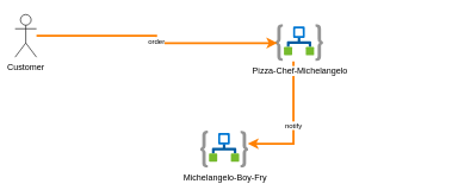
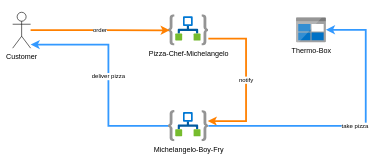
  <mxCell id="0" />
  <mxCell id="1" parent="0" />
  <mxCell id="2" value="notify" style="edgeStyle=orthogonalEdgeStyle;rounded=0;orthogonalLoop=1;jettySize=auto;html=1;entryX=0.983;entryY=0.343;entryDx=0;entryDy=0;entryPerimeter=0;fontSize=10;strokeWidth=3;strokeColor=#FF8000;" parent="1" source="3" target="8" edge="1"><mxGeometry relative="1" as="geometry"><Array as="points"><mxPoint x="410" y="64" /><mxPoint x="410" y="202" /></Array></mxGeometry></mxCell>
- <mxCell id="3" value="Pizza-Chef-Michelangelo" style="aspect=fixed;html=1;points=[];align=center;image;fontSize=12;image=img/lib/azure2/integration/Logic_Apps.svg;" parent="1" vertex="1"><mxGeometry x="385" y="34" width="67" height="52" as="geometry" /></mxCell>
+ <mxCell id="3" value="Pizza-Chef-Michelangelo" style="aspect=fixed;html=1;points=[];align=center;image;fontSize=12;image=img/lib/azure2/integration/Logic_Apps.svg;" parent="1" vertex="1"><mxGeometry x="280" y="24" width="67" height="52" as="geometry" /></mxCell>
+ <mxCell id="4" value="Thermo-Box" style="sketch=0;aspect=fixed;html=1;points=[];align=center;image;fontSize=12;image=img/lib/mscae/BlobBlock.svg;" parent="1" vertex="1"><mxGeometry x="494" y="29" width="50" height="42" as="geometry" /></mxCell>
  <mxCell id="5" value="order" style="edgeStyle=orthogonalEdgeStyle;rounded=0;orthogonalLoop=1;jettySize=auto;html=1;entryX=0.037;entryY=0.503;entryDx=0;entryDy=0;entryPerimeter=0;fontSize=10;strokeWidth=3;strokeColor=#FF8000;" parent="1" source="9" target="3" edge="1"><mxGeometry relative="1" as="geometry" /></mxCell>
+ <mxCell id="6" value="deliver pizza" style="edgeStyle=orthogonalEdgeStyle;rounded=0;orthogonalLoop=1;jettySize=auto;html=1;fontSize=10;strokeWidth=3;strokeColor=#3399FF;" parent="1" source="8" target="9" edge="1"><mxGeometry relative="1" as="geometry"><Array as="points"><mxPoint x="180" y="210" /><mxPoint x="180" y="74" /></Array></mxGeometry></mxCell>
+ <mxCell id="7" value="take pizza" style="edgeStyle=orthogonalEdgeStyle;rounded=0;orthogonalLoop=1;jettySize=auto;html=1;entryX=0.987;entryY=0.484;entryDx=0;entryDy=0;entryPerimeter=0;fontSize=10;strokeWidth=3;strokeColor=#3399FF;" parent="1" source="8" target="4" edge="1"><mxGeometry relative="1" as="geometry"><Array as="points"><mxPoint x="610" y="210" /><mxPoint x="610" y="49" /></Array></mxGeometry></mxCell>
  <mxCell id="8" value="Michelangelo-Boy-Fry" style="aspect=fixed;html=1;points=[];align=center;image;fontSize=12;image=img/lib/azure2/integration/Logic_Apps.svg;" parent="1" vertex="1"><mxGeometry x="280" y="184" width="67" height="52" as="geometry" /></mxCell>
  <mxCell id="9" value="&lt;span style=&quot;background-color: rgb(255 , 255 , 255)&quot;&gt;Customer&lt;/span&gt;" style="shape=umlActor;verticalLabelPosition=bottom;verticalAlign=top;html=1;outlineConnect=0;" parent="1" vertex="1"><mxGeometry x="20" y="20" width="30" height="60" as="geometry" /></mxCell>
